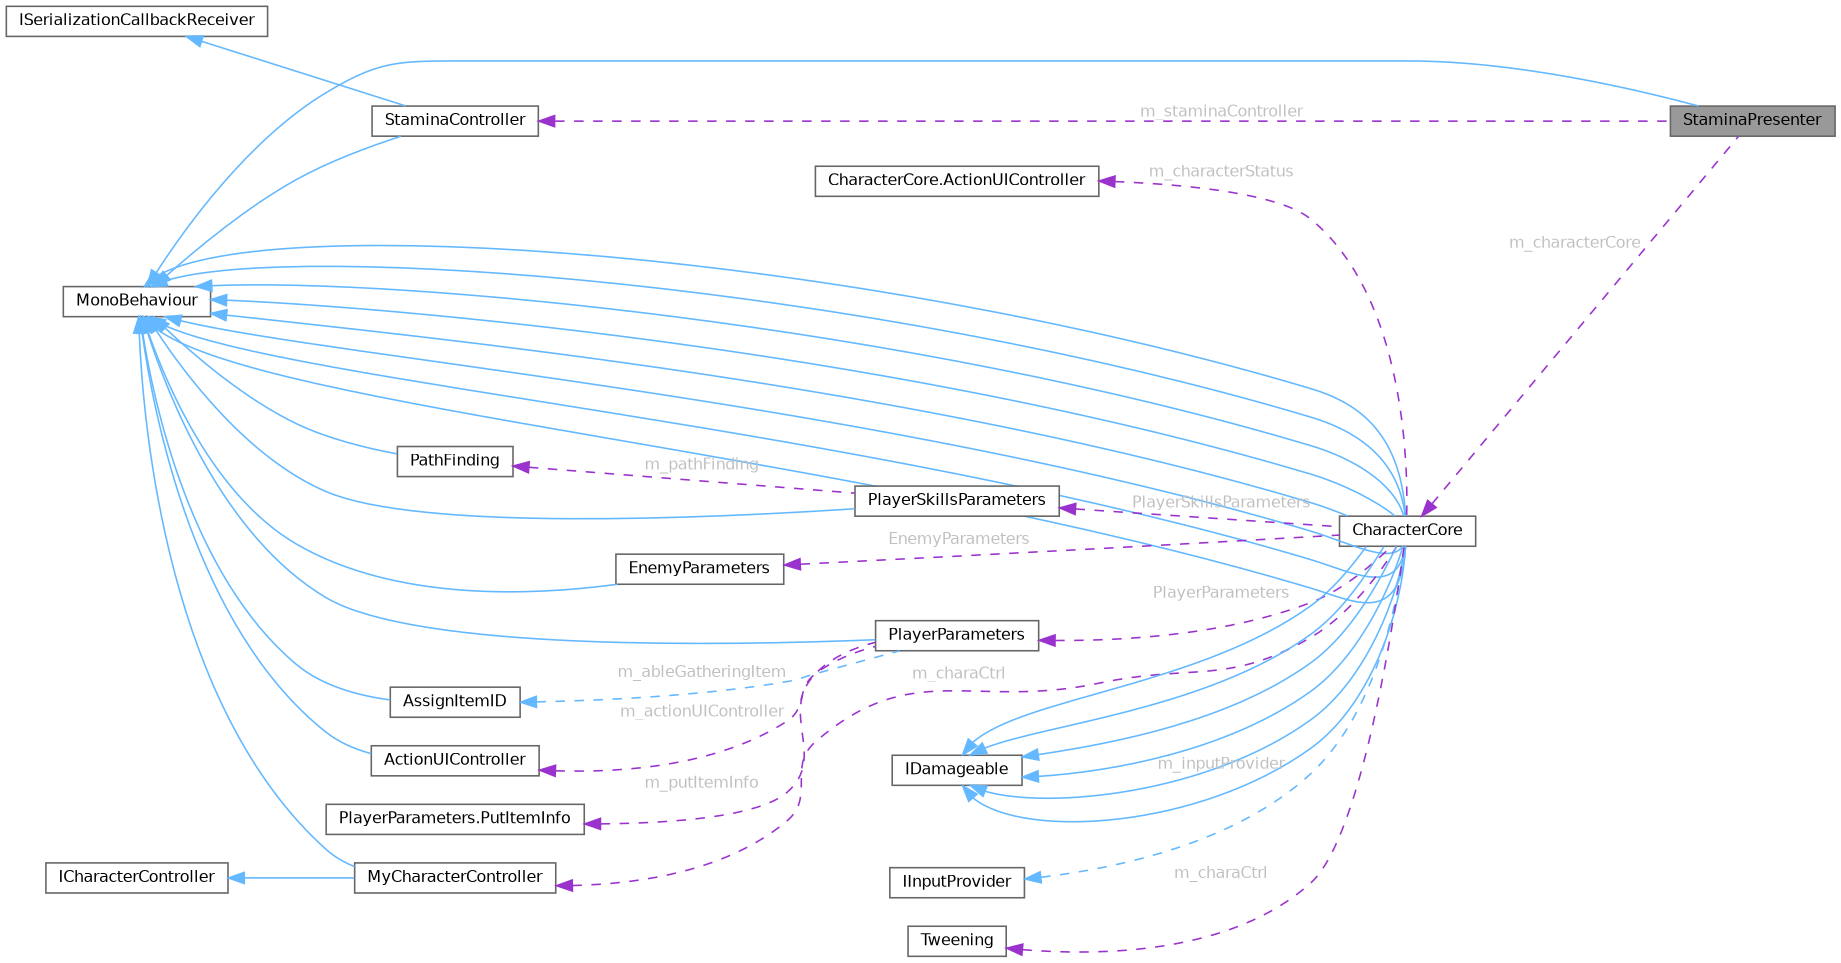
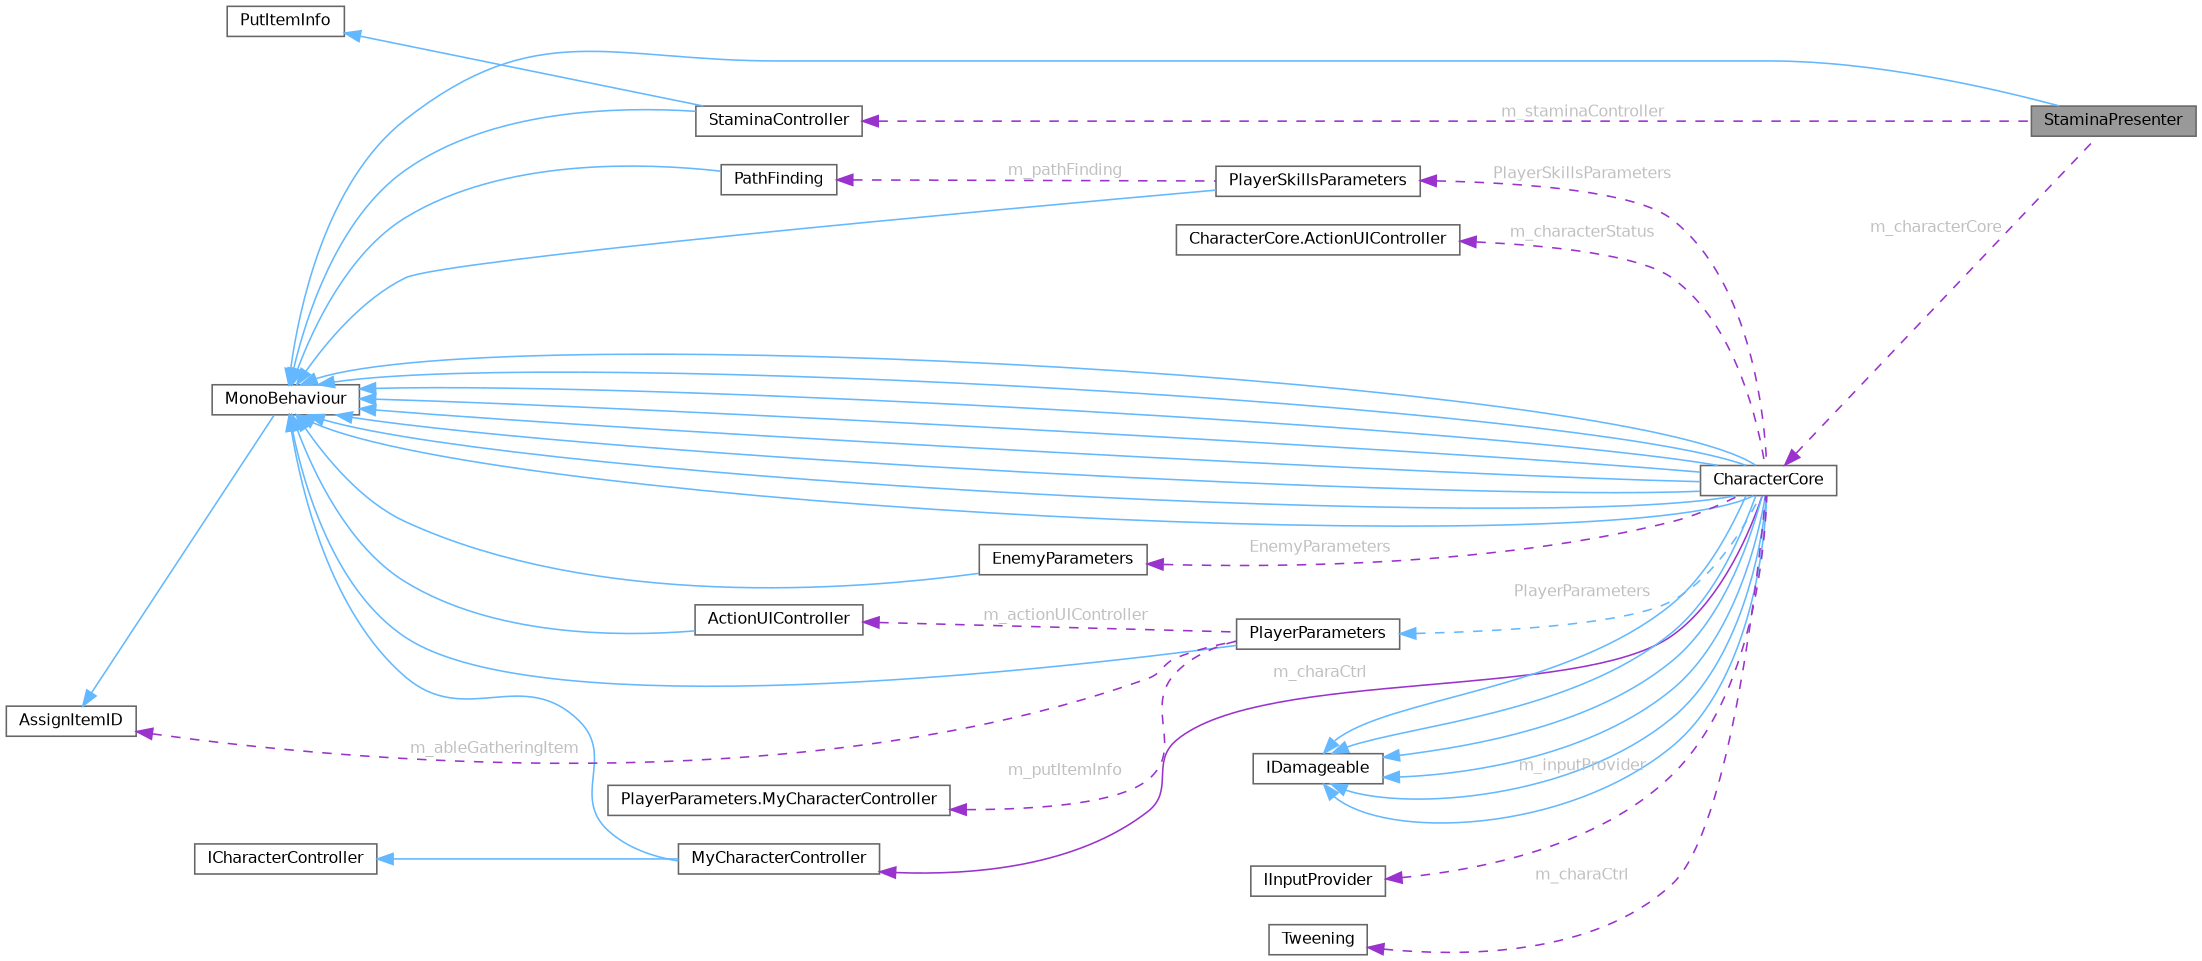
  digraph {
    rankdir=LR
    node [color=gray40 fillcolor=white fontname=Helvetica fontsize=10 shape=box style=filled]
    edge [color=steelblue1 dir=back fontname=Helvetica fontsize=10 labelfontname=Helvetica labelfontsize=10 style=solid]
    n1 [fillcolor=grey60 fontcolor=black height=0.2 label=StaminaPresenter width=0.4]
    n2 [height=0.2 label=MonoBehaviour width=0.4]
    n3 [height=0.2 label=CharacterCore width=0.4]
    n4 [height=0.2 label=MyCharacterController width=0.4]
    n5 [height=0.2 label=PlayerParameters width=0.4]
    n6 [height=0.2 label=AssignItemID width=0.4]
    n7 [height=0.2 label=ActionUIController width=0.4]
    n8 [height=0.2 label=EnemyParameters width=0.4]
    n9 [height=0.2 label=PlayerSkillsParameters width=0.4]
    n10 [height=0.2 label=PathFinding width=0.4]
    n11 [height=0.2 label=StaminaController width=0.4]
    n12 [height=0.2 label=IDamageable width=0.4]
    n13 [height=0.2 label=ICharacterController width=0.4]
    n14 [height=0.2 label=IInputProvider width=0.4]
    n15 [height=0.2 label=Tweening width=0.4]
    n16 [height=0.2 label="CharacterCore.ActionUIController" width=0.4]
-   n17 [height=0.2 label="PlayerParameters.PutItemInfo" width=0.4]
-   n18 [height=0.2 label=ISerializationCallbackReceiver width=0.4]
+   n17 [height=0.2 label="PlayerParameters.MyCharacterController" width=0.4]
+   n18 [height=0.2 label=PutItemInfo width=0.4]
    n2 -> n1
    n2 -> n3
    n2 -> n3
    n2 -> n3
    n2 -> n3
    n2 -> n3
    n2 -> n3
    n2 -> n3
    n2 -> n3
    n2 -> n4
    n2 -> n5
-   n2 -> n6
+   n6 -> n2
    n2 -> n7
    n2 -> n8
    n2 -> n9
    n2 -> n10
    n2 -> n11
    n3 -> n1 [color=darkorchid3 fontcolor=grey label=" m_characterCore" style=dashed]
-   n4 -> n3 [color=darkorchid3 fontcolor=grey label=" m_charaCtrl" style=dashed]
-   n5 -> n3 [color=darkorchid3 fontcolor=grey label=" PlayerParameters" style=dashed]
-   n6 -> n5 [fontcolor=grey label=" m_ableGatheringItem" style=dashed]
+   n4 -> n3 [color=darkorchid3 fontcolor=grey label=" m_charaCtrl"]
+   n5 -> n3 [fontcolor=grey label=" PlayerParameters" style=dashed]
+   n6 -> n5 [color=darkorchid3 fontcolor=grey label=" m_ableGatheringItem" style=dashed]
    n7 -> n5 [color=darkorchid3 fontcolor=grey label=" m_actionUIController" style=dashed]
    n8 -> n3 [color=darkorchid3 fontcolor=grey label=" EnemyParameters" style=dashed]
    n9 -> n3 [color=darkorchid3 fontcolor=grey label=" PlayerSkillsParameters" style=dashed]
    n10 -> n9 [color=darkorchid3 fontcolor=grey label=" m_pathFinding" style=dashed]
    n11 -> n1 [color=darkorchid3 fontcolor=grey label=" m_staminaController" style=dashed]
    n12 -> n3
    n12 -> n3
    n12 -> n3
    n12 -> n3
    n12 -> n3
    n12 -> n3
    n13 -> n4
-   n14 -> n3 [fontcolor=grey label=" m_inputProvider" style=dashed]
+   n14 -> n3 [color=darkorchid3 fontcolor=grey label=" m_inputProvider" style=dashed]
    n15 -> n3 [color=darkorchid3 fontcolor=grey label=" m_charaCtrl" style=dashed]
    n16 -> n3 [color=darkorchid3 fontcolor=grey label=" m_characterStatus" style=dashed]
    n17 -> n5 [color=darkorchid3 fontcolor=grey label=" m_putItemInfo" style=dashed]
    n18 -> n11
  }
